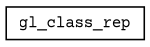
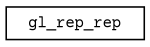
  digraph {
    rankdir=LR
    fontname="Courier Prime"
-   n1 [color=black fillcolor=white fontname="Courier Prime" fontsize=10 height=0.2 label=gl_class_rep shape=record style=filled width=0.4]
+   n1 [color=black fillcolor=white fontname="Courier Prime" fontsize=10 height=0.2 label=gl_rep_rep shape=record style=filled width=0.4]
  }
